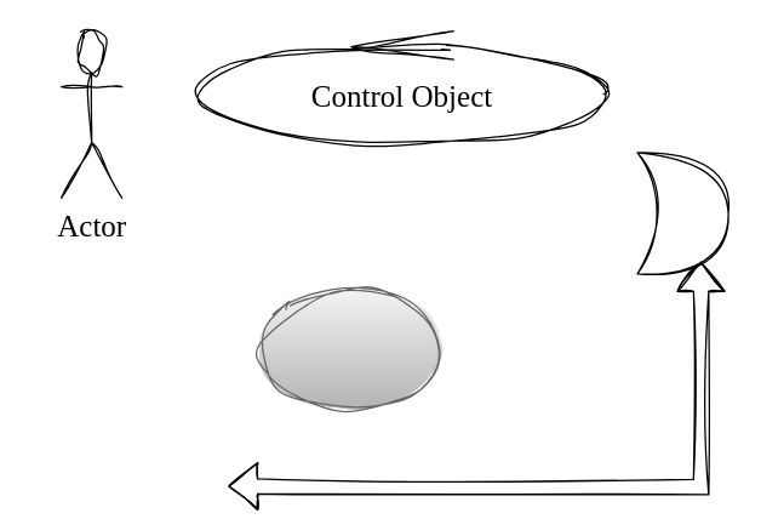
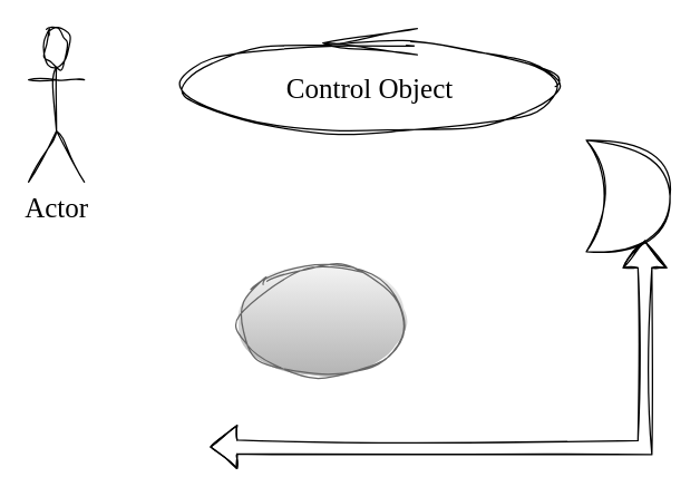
  <mxCell id="0" />
  <mxCell id="1" parent="0" />
  <mxCell id="2" value="" style="ellipse;whiteSpace=wrap;html=1;rounded=1;sketch=1;curveFitting=1;jiggle=2;fillColor=#f5f5f5;gradientColor=#b3b3b3;strokeColor=#666666;" parent="1" vertex="1"><mxGeometry x="170" y="190" width="120" height="80" as="geometry" /></mxCell>
  <mxCell id="3" value="" style="shape=xor;whiteSpace=wrap;html=1;sketch=1;hachureGap=4;jiggle=2;curveFitting=1;fontFamily=Architects Daughter;fontSource=https%3A%2F%2Ffonts.googleapis.com%2Fcss%3Ffamily%3DArchitects%2BDaughter;fontSize=20;" parent="1" vertex="1"><mxGeometry x="420" y="100" width="60" height="80" as="geometry" /></mxCell>
  <mxCell id="4" value="" style="shape=flexArrow;endArrow=classic;startArrow=classic;html=1;rounded=0;sketch=1;hachureGap=4;jiggle=2;curveFitting=1;fontFamily=Architects Daughter;fontSource=https%3A%2F%2Ffonts.googleapis.com%2Fcss%3Ffamily%3DArchitects%2BDaughter;fontSize=16;edgeStyle=orthogonalEdgeStyle;entryX=0.7;entryY=0.9;entryDx=0;entryDy=0;entryPerimeter=0;" parent="1" target="3" edge="1"><mxGeometry width="100" height="100" relative="1" as="geometry"><mxPoint x="150" y="320" as="sourcePoint" /><mxPoint x="460" y="280" as="targetPoint" /></mxGeometry></mxCell>
- <mxCell id="5" value="Actor" style="shape=umlActor;verticalLabelPosition=bottom;verticalAlign=top;html=1;sketch=1;hachureGap=4;jiggle=2;curveFitting=1;fontFamily=Architects Daughter;fontSource=https%3A%2F%2Ffonts.googleapis.com%2Fcss%3Ffamily%3DArchitects%2BDaughter;fontSize=20;" parent="1" vertex="1"><mxGeometry x="40" y="20" width="40" height="110" as="geometry" /></mxCell>
+ <mxCell id="5" value="Actor" style="shape=umlActor;verticalLabelPosition=bottom;verticalAlign=top;html=1;sketch=1;hachureGap=4;jiggle=2;curveFitting=1;fontFamily=Architects Daughter;fontSource=https%3A%2F%2Ffonts.googleapis.com%2Fcss%3Ffamily%3DArchitects%2BDaughter;fontSize=20;" parent="1" vertex="1"><mxGeometry x="20" y="20" width="40" height="110" as="geometry" /></mxCell>
  <mxCell id="6" value="Control Object" style="ellipse;shape=umlControl;whiteSpace=wrap;html=1;sketch=1;hachureGap=4;jiggle=2;curveFitting=1;fontFamily=Architects Daughter;fontSource=https%3A%2F%2Ffonts.googleapis.com%2Fcss%3Ffamily%3DArchitects%2BDaughter;fontSize=20;" parent="1" vertex="1"><mxGeometry x="130" y="20" width="270" height="75" as="geometry" /></mxCell>
